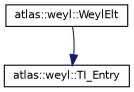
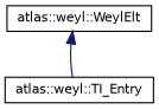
  digraph {
    rankdir=TB
    node [color=black fillcolor=white fontname=Helvetica fontsize=10 shape=record style=filled]
    n1 [height=0.2 label="atlas::weyl::WeylElt" width=0.4]
    n2 [height=0.2 label="atlas::weyl::TI_Entry" width=0.4]
-   n2 -> n1 [color=midnightblue dir=back fontname=Helvetica fontsize=10 labelfontname=Helvetica labelfontsize=10 style=solid]
+   n1 -> n2 [color=midnightblue dir=back fontname=Helvetica fontsize=10 labelfontname=Helvetica labelfontsize=10 style=solid]
  }
